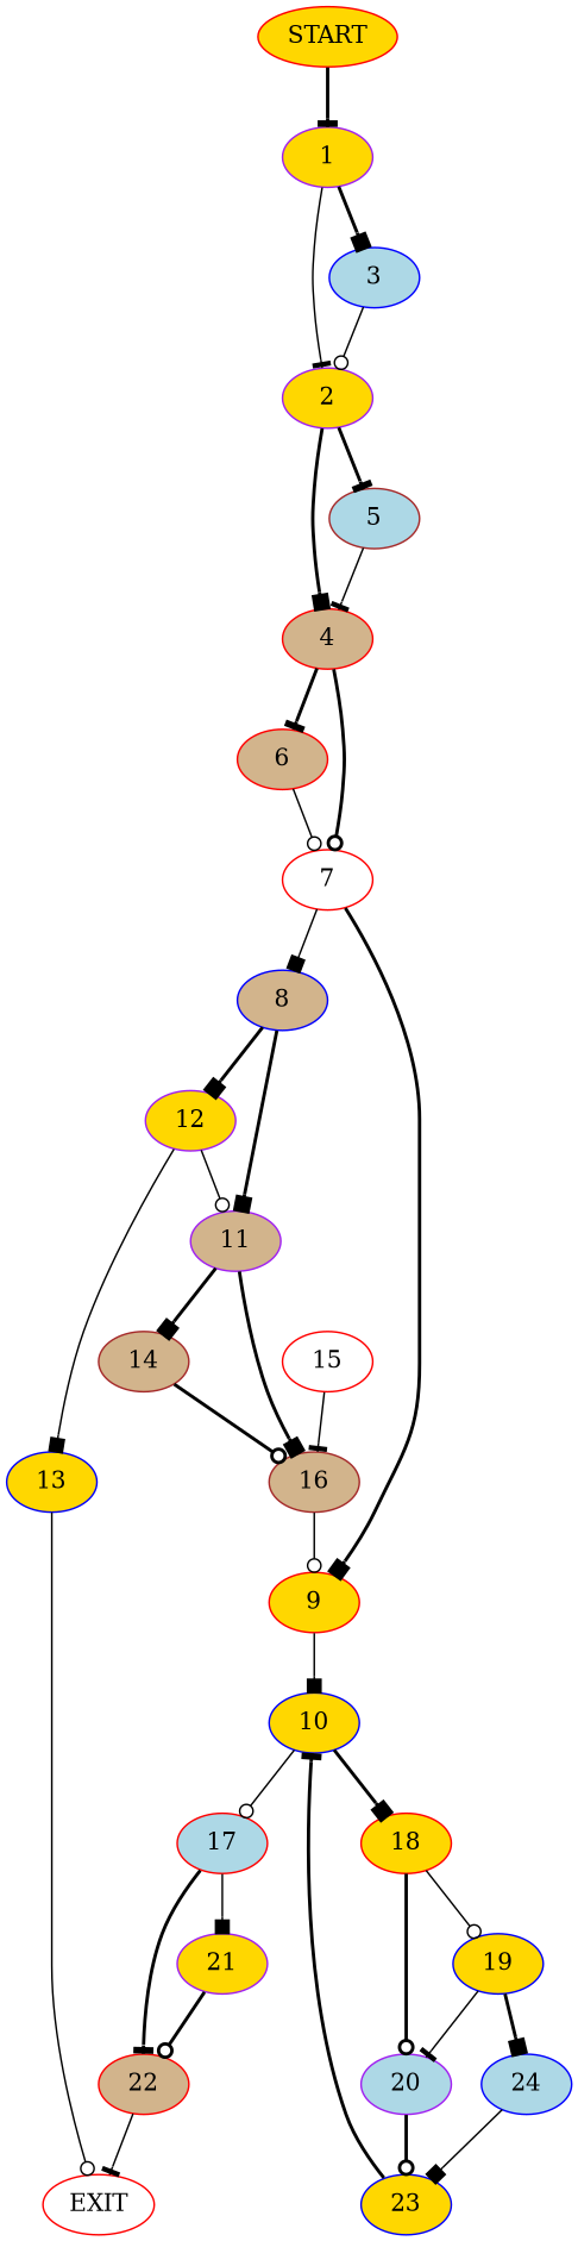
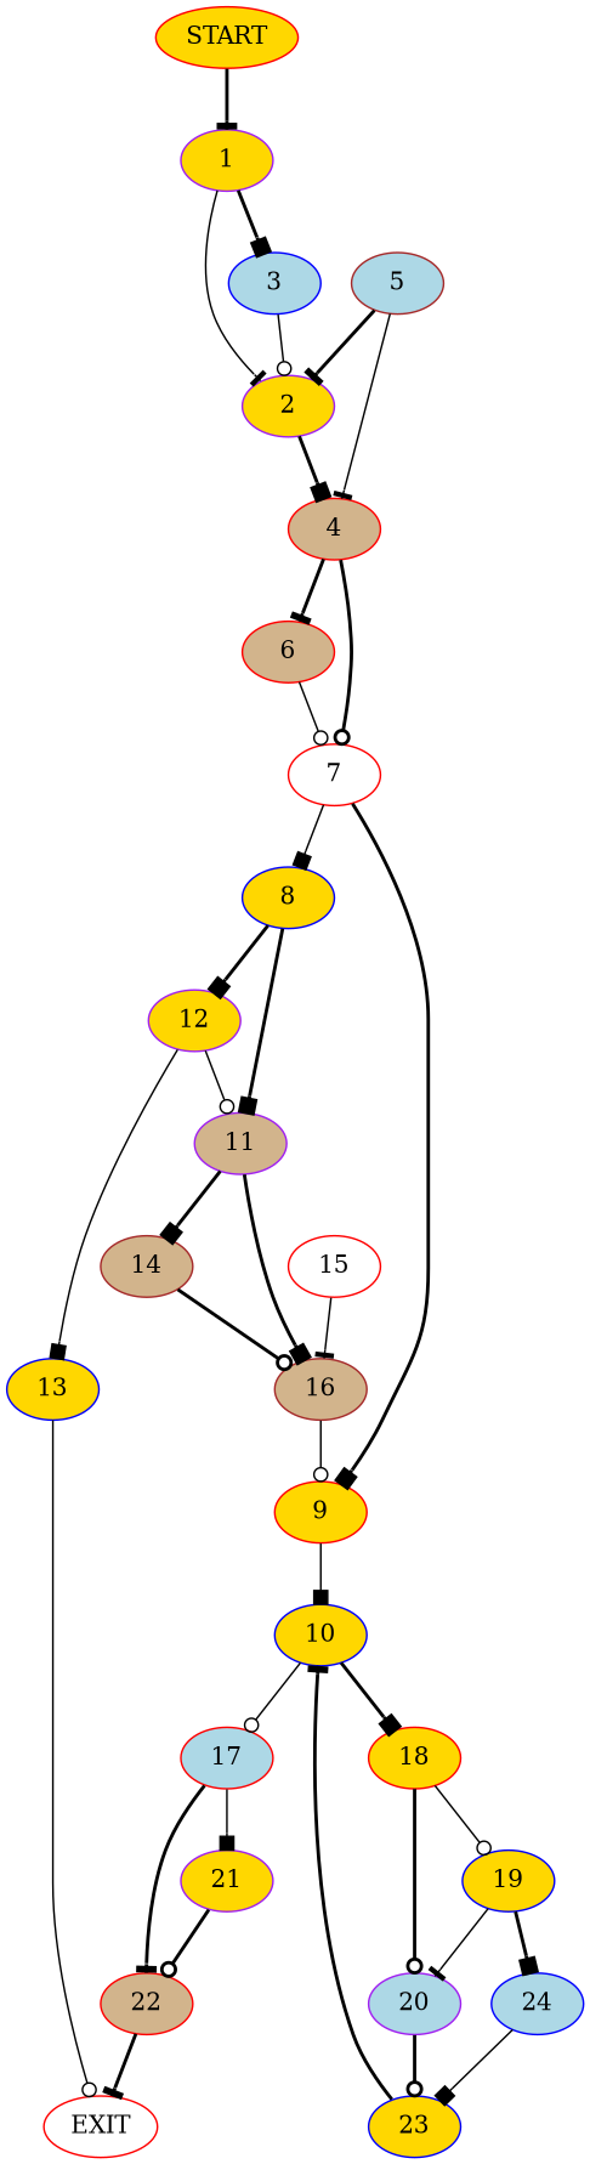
  digraph {
    node [color=red fillcolor=gold style=filled]
    edge [arrowhead=box style=bold]
    n1 [label=START]
    1 [color=purple]
    2 [color=purple]
    3 [color=blue fillcolor=lightblue]
    n5 [fillcolor=white label=EXIT]
    4 [fillcolor=tan]
    5 [color=brown fillcolor=lightblue]
    6 [fillcolor=tan]
    7 [fillcolor=white]
-   8 [color=blue fillcolor=tan]
+   8 [color=blue]
    9
    11 [color=purple fillcolor=tan]
    12 [color=purple]
    10 [color=blue]
    14 [color=brown fillcolor=tan]
    16 [color=brown fillcolor=tan]
    13 [color=blue]
    17 [fillcolor=lightblue]
    18
    21 [color=purple]
    22 [fillcolor=tan]
    19 [color=blue]
    20 [color=purple fillcolor=lightblue]
    15 [fillcolor=white]
    24 [color=blue fillcolor=lightblue]
    23 [color=blue]
    n1 -> 1 [arrowhead=tee]
    1 -> 2 [arrowhead=tee style=solid]
    1 -> 3
    2 -> 4
-   2 -> 5 [arrowhead=tee]
+   5 -> 2 [arrowhead=tee]
    3 -> 2 [arrowhead=odot style=solid]
    4 -> 6 [arrowhead=tee]
    4 -> 7 [arrowhead=odot]
    5 -> 4 [arrowhead=tee style=solid]
    6 -> 7 [arrowhead=odot style=solid]
    7 -> 8 [style=solid]
    7 -> 9
    8 -> 11
    8 -> 12
    9 -> 10 [style=solid]
    11 -> 14
    11 -> 16
    12 -> 11 [arrowhead=odot style=solid]
    12 -> 13 [style=solid]
    10 -> 17 [arrowhead=odot style=solid]
    10 -> 18
    14 -> 16 [arrowhead=odot]
    16 -> 9 [arrowhead=odot style=solid]
    13 -> n5 [arrowhead=odot style=solid]
    17 -> 21 [style=solid]
    17 -> 22 [arrowhead=tee]
    18 -> 19 [arrowhead=odot style=solid]
    18 -> 20 [arrowhead=odot]
    21 -> 22 [arrowhead=odot]
-   22 -> n5 [arrowhead=tee style=solid]
+   22 -> n5 [arrowhead=tee]
    19 -> 20 [arrowhead=tee style=solid]
    19 -> 24
    20 -> 23 [arrowhead=odot]
    15 -> 16 [arrowhead=tee style=solid]
    24 -> 23 [style=solid]
    23 -> 10 [arrowhead=tee]
  }
